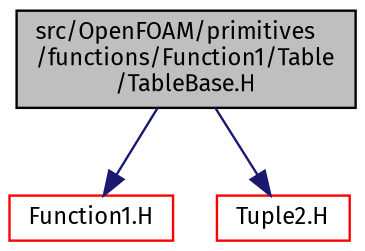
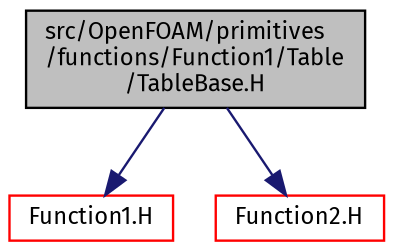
  digraph {
    fontname="Fira Sans"
    node [color=red fontname="Fira Sans" fontsize=10 shape=record]
    edge [color=midnightblue fontname="Fira Sans" fontsize=10 labelfontname=Helvetica labelfontsize=10 style=solid]
    n1 [color=black fillcolor=grey75 fontcolor=black height=0.2 label="src/OpenFOAM/primitives\l/functions/Function1/Table\l/TableBase.H" style=filled width=0.4]
    n2 [height=0.2 label="Function1.H" width=0.4]
-   n3 [height=0.2 label="Tuple2.H" width=0.4]
+   n3 [height=0.2 label="Function2.H" width=0.4]
    n1 -> n2
    n1 -> n3
  }
